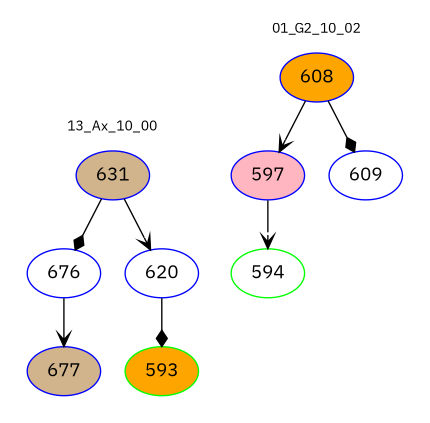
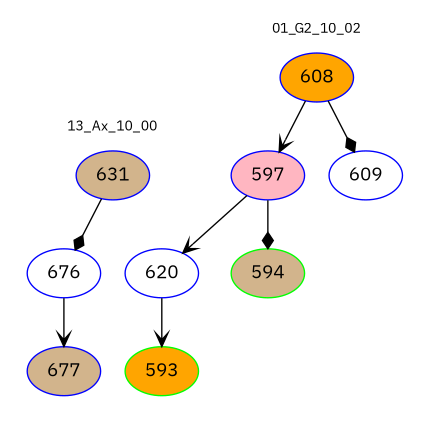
  digraph {
    fontname="IBM Plex Sans"
    node [color=blue fillcolor=white fontname="IBM Plex Sans" style=filled]
    edge [arrowhead=vee color=black fontname="IBM Plex Sans"]
    n1 [fillcolor=tan label=631]
    n2 [label=620]
    n3 [label=676]
    n4 [color=green fillcolor=orange label=593]
    n5 [fillcolor=tan label=677]
    n6 [fillcolor=orange label=608]
    n7 [fillcolor=lightpink label=597]
    n8 [label=609]
-   n9 [color=green label=594]
+   n9 [color=green fillcolor=tan label=594]
    subgraph cluster_1 {
      color=white
      fontsize=10
      label="13_Ax_10_00"
      n1
      n2
      n3
      n4
      n5
    }
    subgraph cluster_2 {
      color=white
      fontsize=10
      label="01_G2_10_02"
      n6
      n7
      n8
      n9
    }
-   n1 -> n2
+   n7 -> n2
    n1 -> n3 [arrowhead=diamond]
-   n2 -> n4 [arrowhead=diamond]
+   n2 -> n4
    n3 -> n5
    n6 -> n7
    n6 -> n8 [arrowhead=diamond]
-   n7 -> n9
+   n7 -> n9 [arrowhead=diamond]
  }
